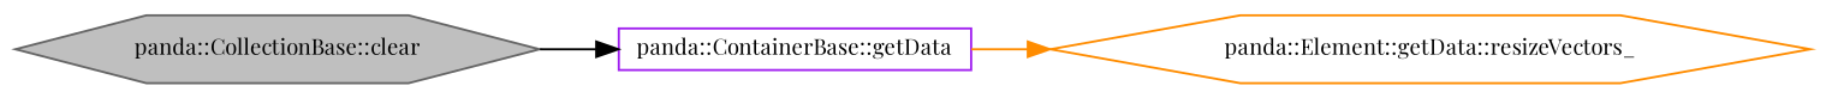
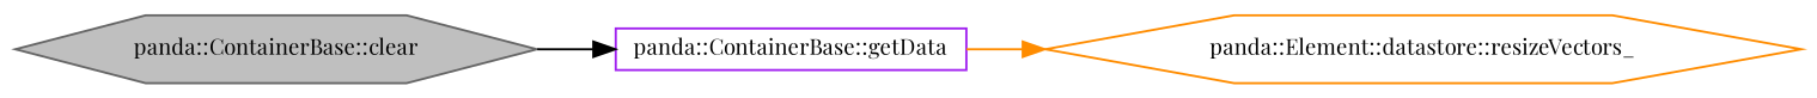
  digraph {
    fontname="Playfair Display"
    rankdir=LR
    node [fillcolor=white fontname="Playfair Display" fontsize=10 shape=hexagon style=filled]
    edge [fontname="Playfair Display" fontsize=10 labelfontname=Helvetica labelfontsize=10 style=solid]
-   n1 [color=gray40 fillcolor=grey75 fontcolor=black height=0.2 label="panda::CollectionBase::clear" width=0.4]
+   n1 [color=gray40 fillcolor=grey75 fontcolor=black height=0.2 label="panda::ContainerBase::clear" width=0.4]
    n2 [color=purple height=0.2 label="panda::ContainerBase::getData" shape=box width=0.4]
-   n3 [color=darkorange height=0.2 label="panda::Element::getData::resizeVectors_" width=0.4]
+   n3 [color=darkorange height=0.2 label="panda::Element::datastore::resizeVectors_" width=0.4]
    n1 -> n2 [color=black]
    n2 -> n3 [color=darkorange]
  }
